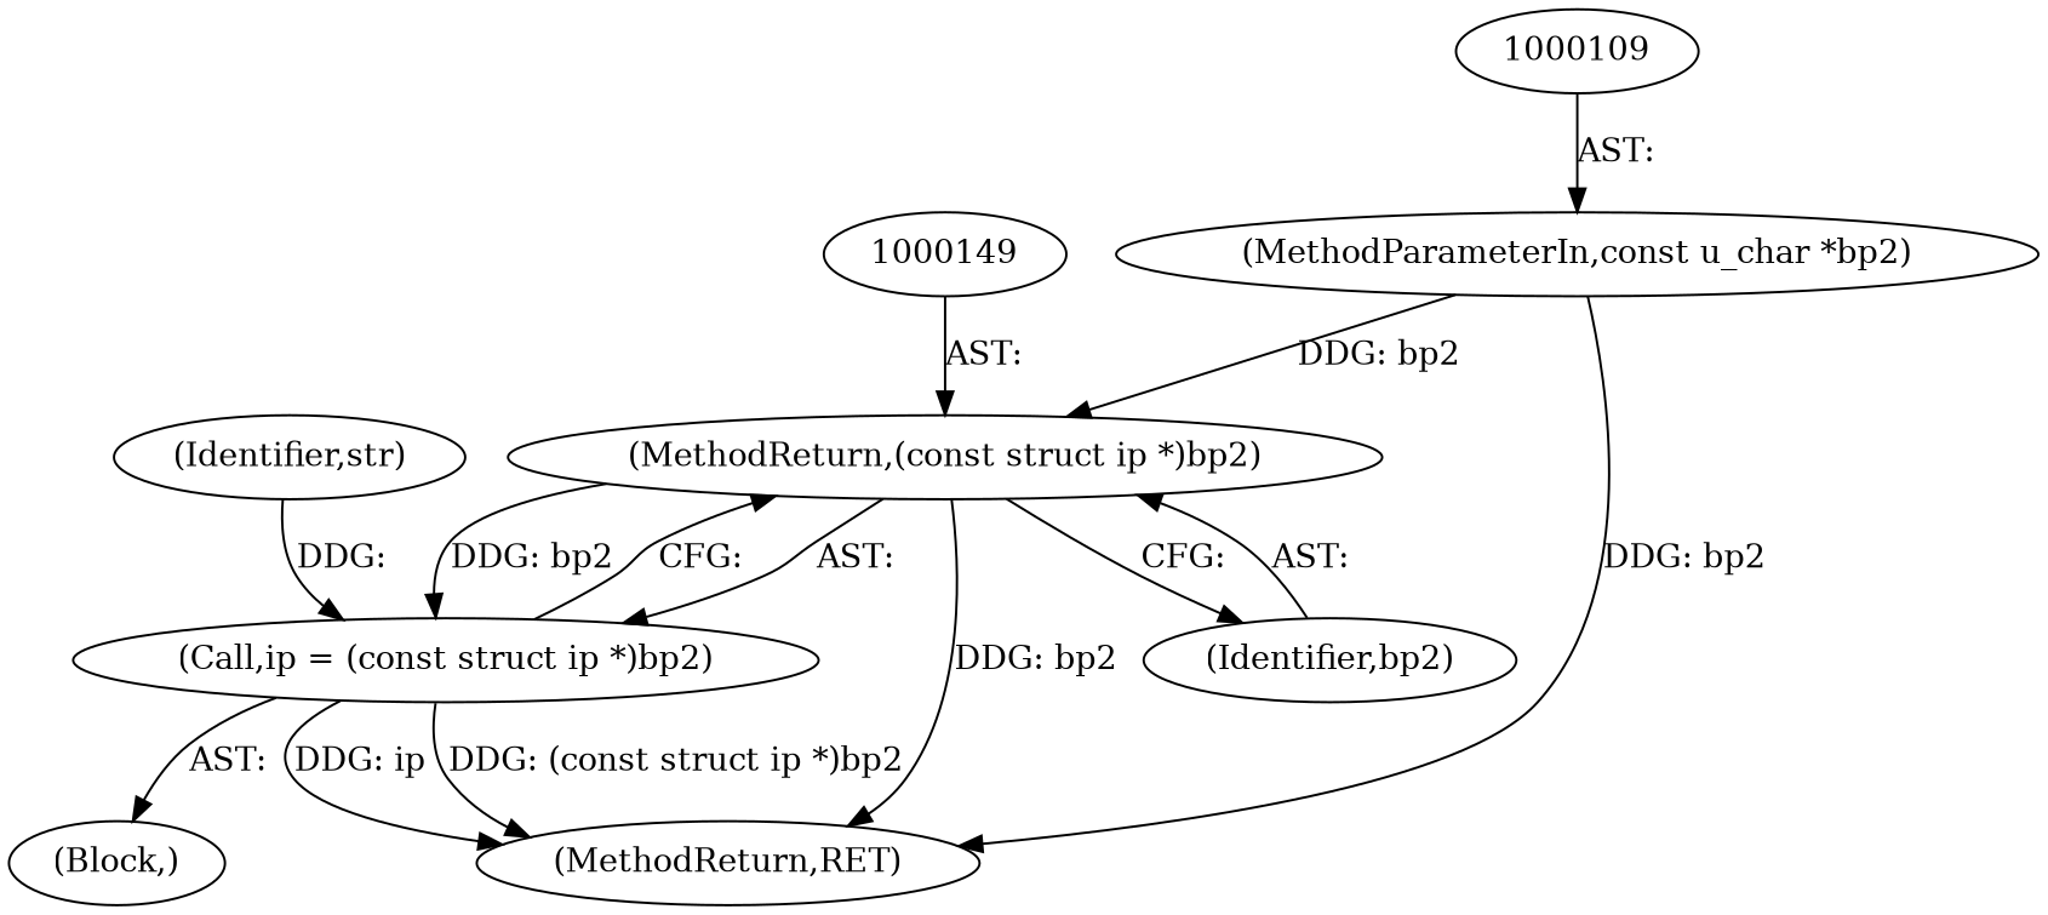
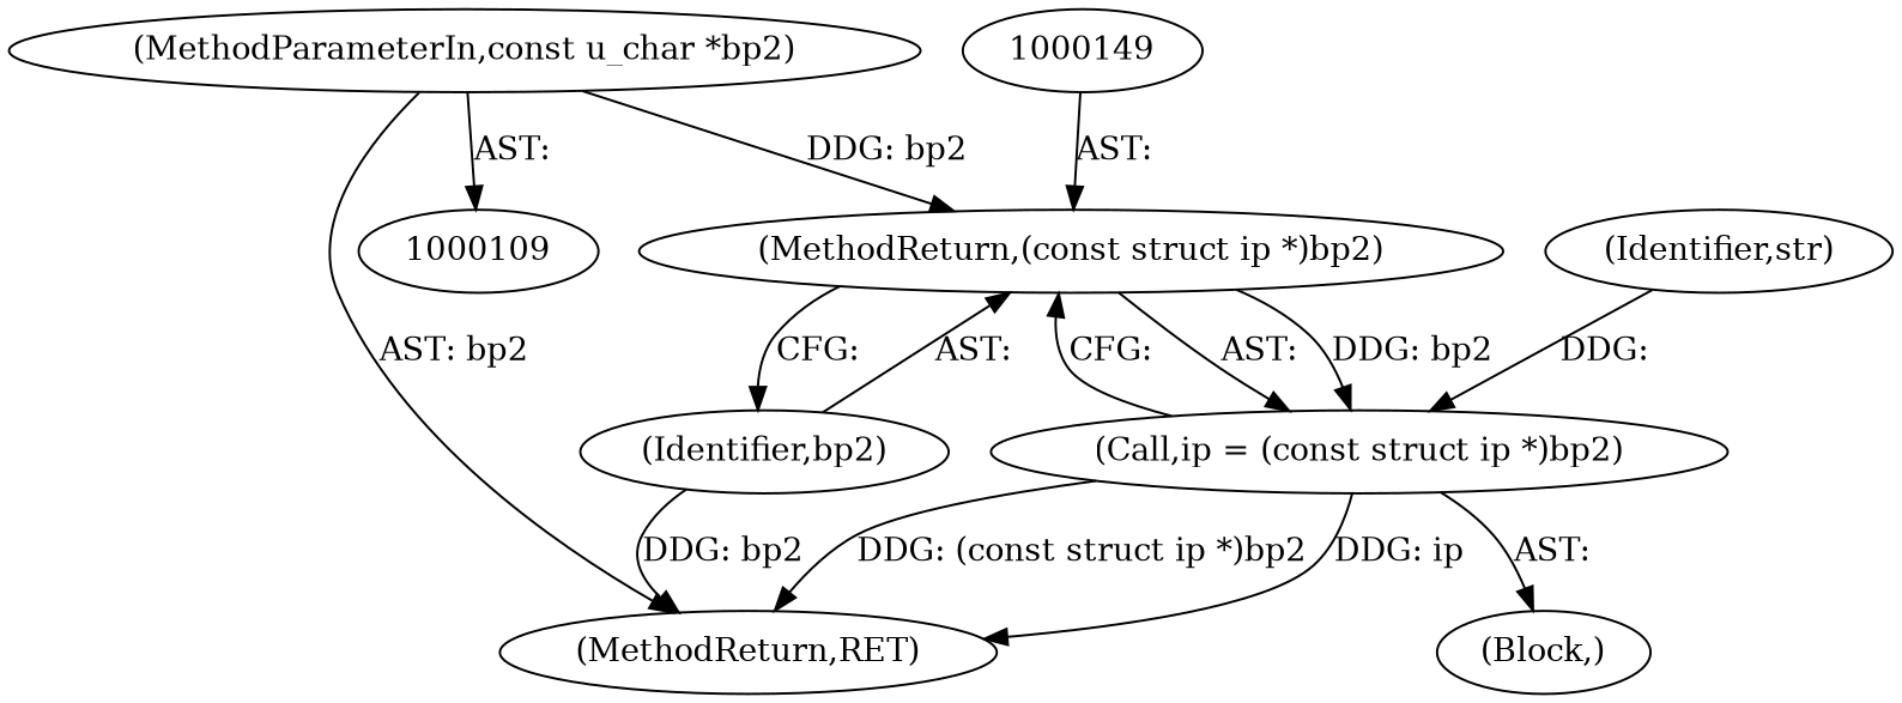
  digraph {
    n1 [label="(MethodParameterIn,const u_char *bp2)"]
    n2 [label="(MethodReturn,(const struct ip *)bp2)"]
    n3 [label="(MethodReturn,RET)"]
    1000109
    n5 [label="(Call,ip = (const struct ip *)bp2)"]
    n6 [label="(Identifier,bp2)"]
    n7 [label="(Block,)"]
    n8 [label="(Identifier,str)"]
    1000149
    n1 -> n2 [label="DDG: bp2"]
-   n1 -> n3 [label="DDG: bp2"]
-   1000109 -> n1 [label="AST: "]
-   n2 -> n3 [label="DDG: bp2"]
+   n1 -> n3 [label="AST: bp2"]
+   n1 -> 1000109 [label="AST: "]
+   n6 -> n3 [label="DDG: bp2"]
    n2 -> n5 [label="AST: "]
    n2 -> n5 [label="DDG: bp2"]
    n2 -> n6 [label="CFG: "]
    n5 -> n2 [label="CFG: "]
    n5 -> n3 [label="DDG: (const struct ip *)bp2"]
    n5 -> n3 [label="DDG: ip"]
    n5 -> n7 [label="AST: "]
    n6 -> n2 [label="AST: "]
    n8 -> n5 [label="DDG: "]
    1000149 -> n2 [label="AST: "]
  }
